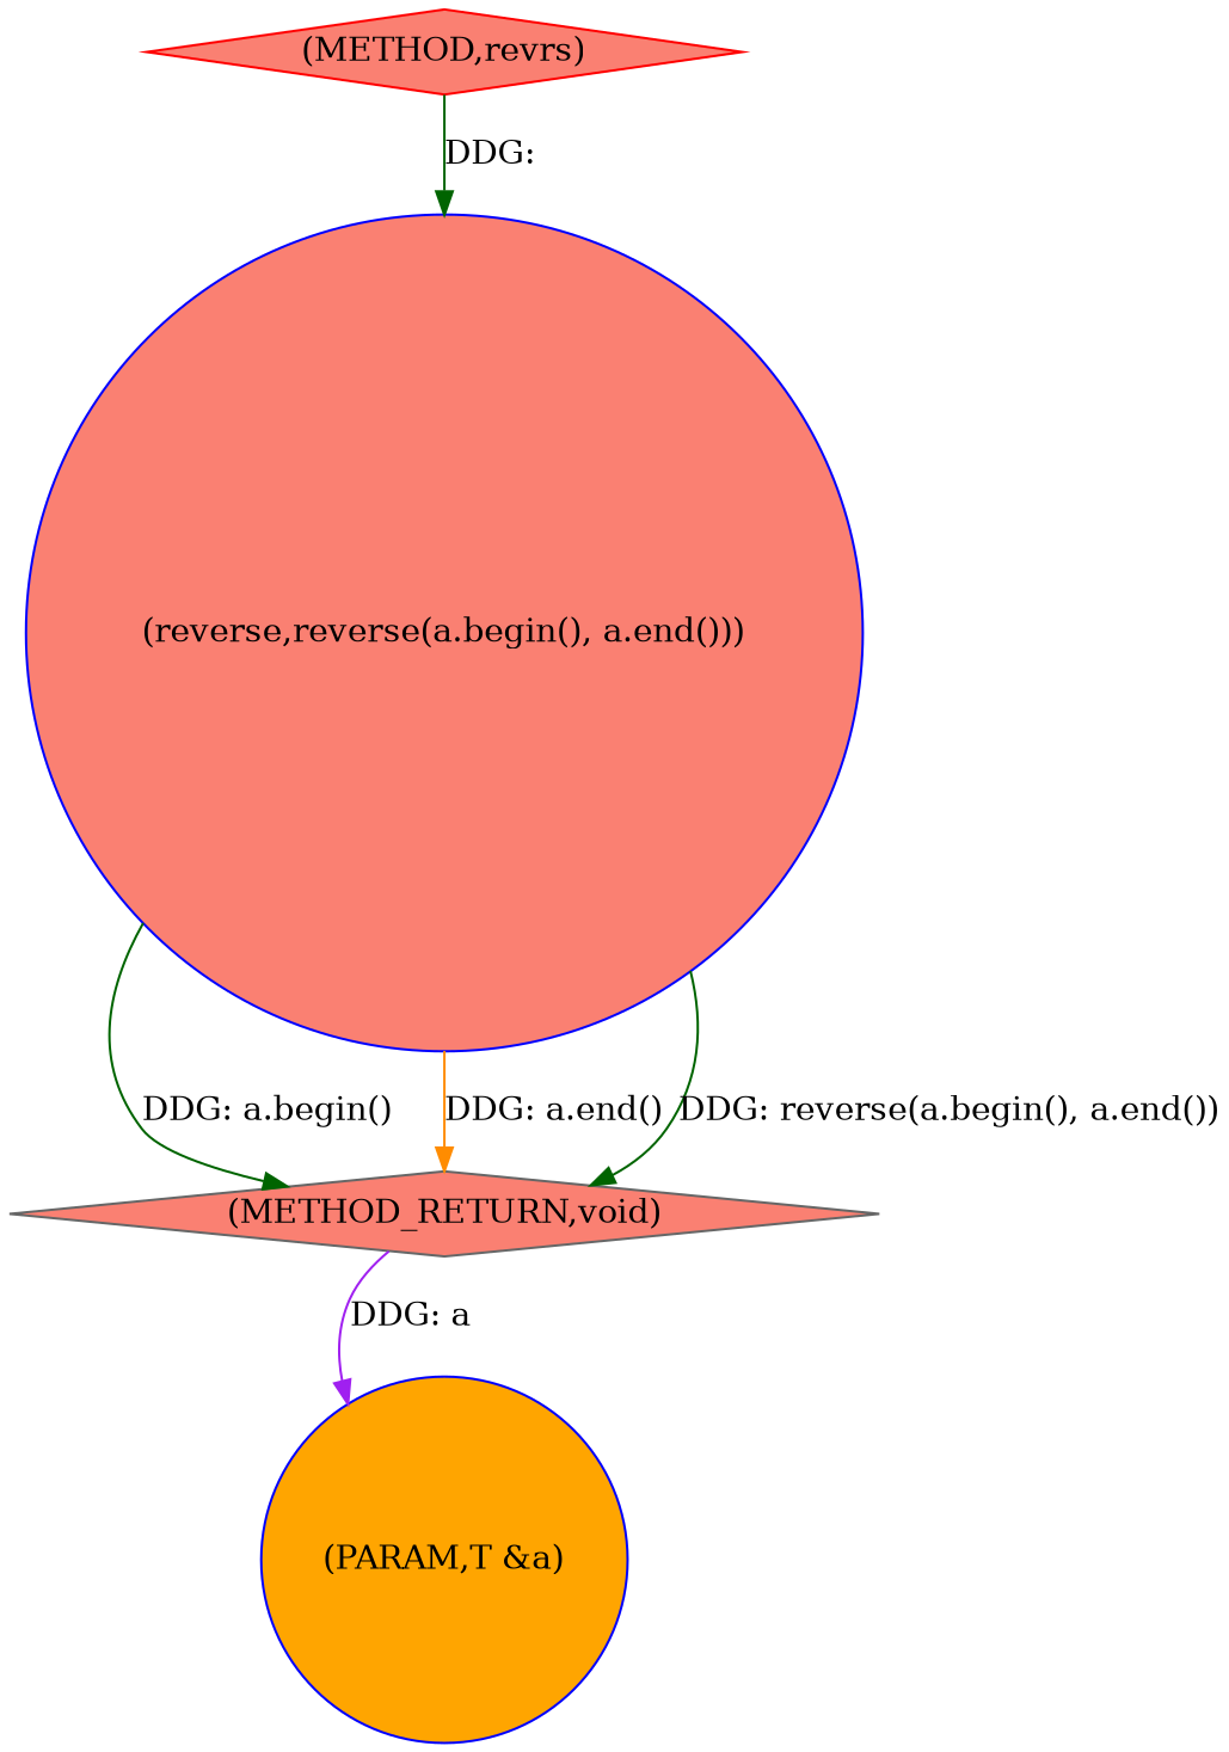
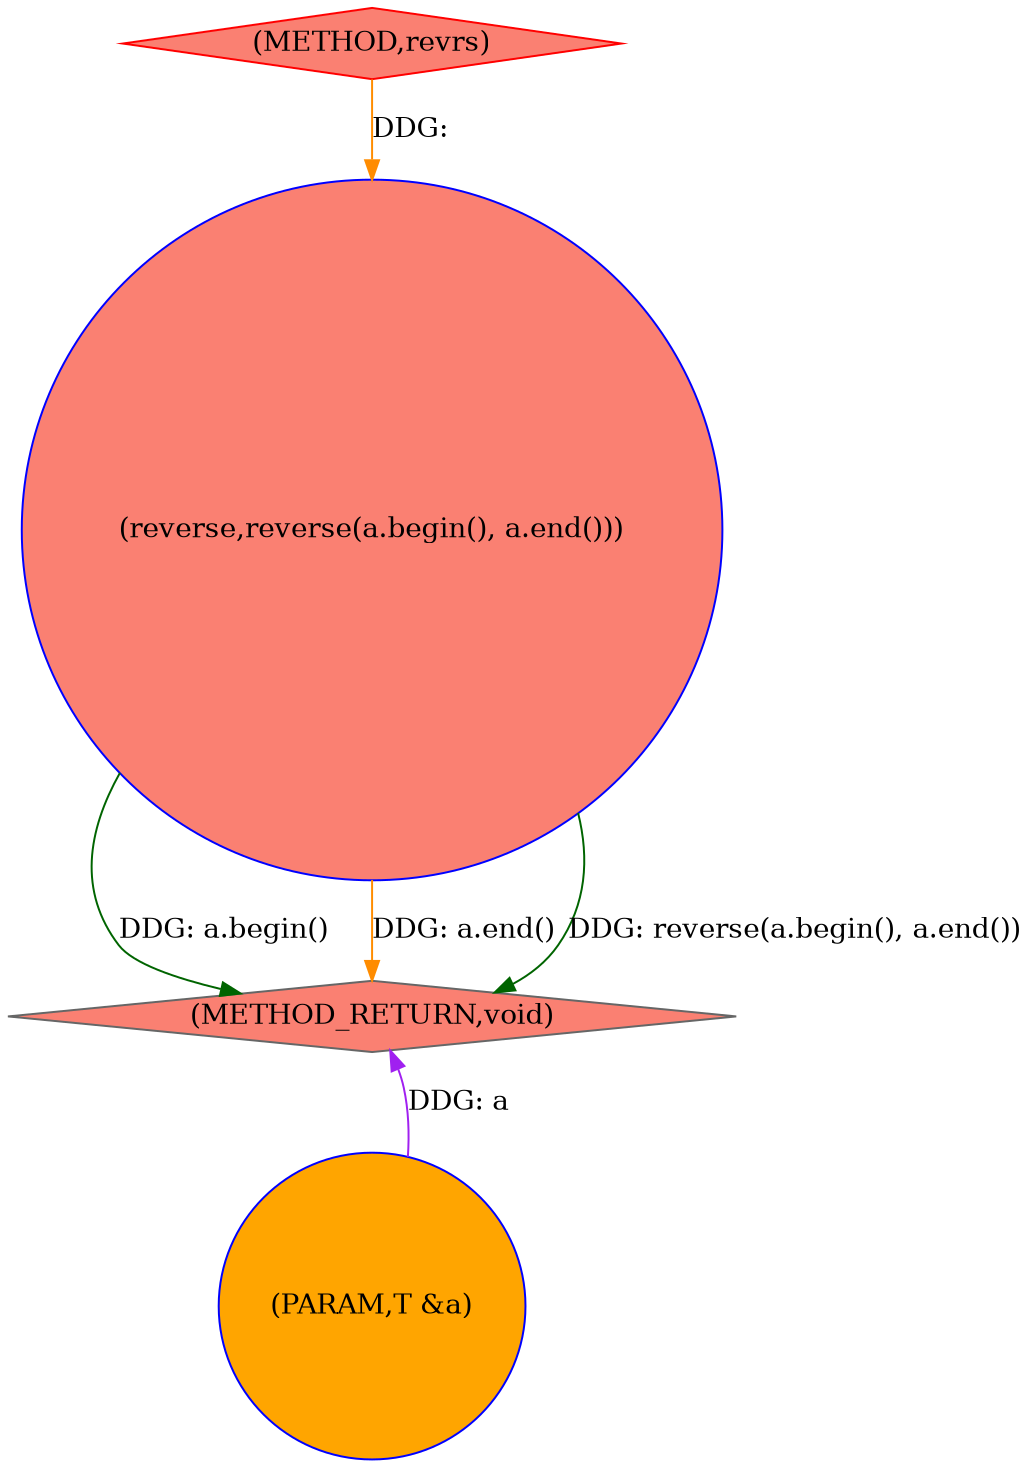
  digraph {
    node [color=blue fillcolor=salmon shape=diamond style=filled]
    edge [color=darkorange]
    n1 [color=red label="(METHOD,revrs)"]
    n2 [label="(reverse,reverse(a.begin(), a.end()))" shape=circle]
    n3 [fillcolor=orange label="(PARAM,T &a)" shape=circle]
    n4 [color=gray40 label="(METHOD_RETURN,void)"]
-   n1 -> n2 [color=darkgreen label="DDG: "]
+   n1 -> n2 [label="DDG: "]
    n2 -> n4 [color=darkgreen label="DDG: a.begin()"]
    n2 -> n4 [label="DDG: a.end()"]
    n2 -> n4 [color=darkgreen label="DDG: reverse(a.begin(), a.end())"]
-   n4 -> n3 [color=purple label="DDG: a"]
+   n3 -> n4 [color=purple label="DDG: a"]
  }
